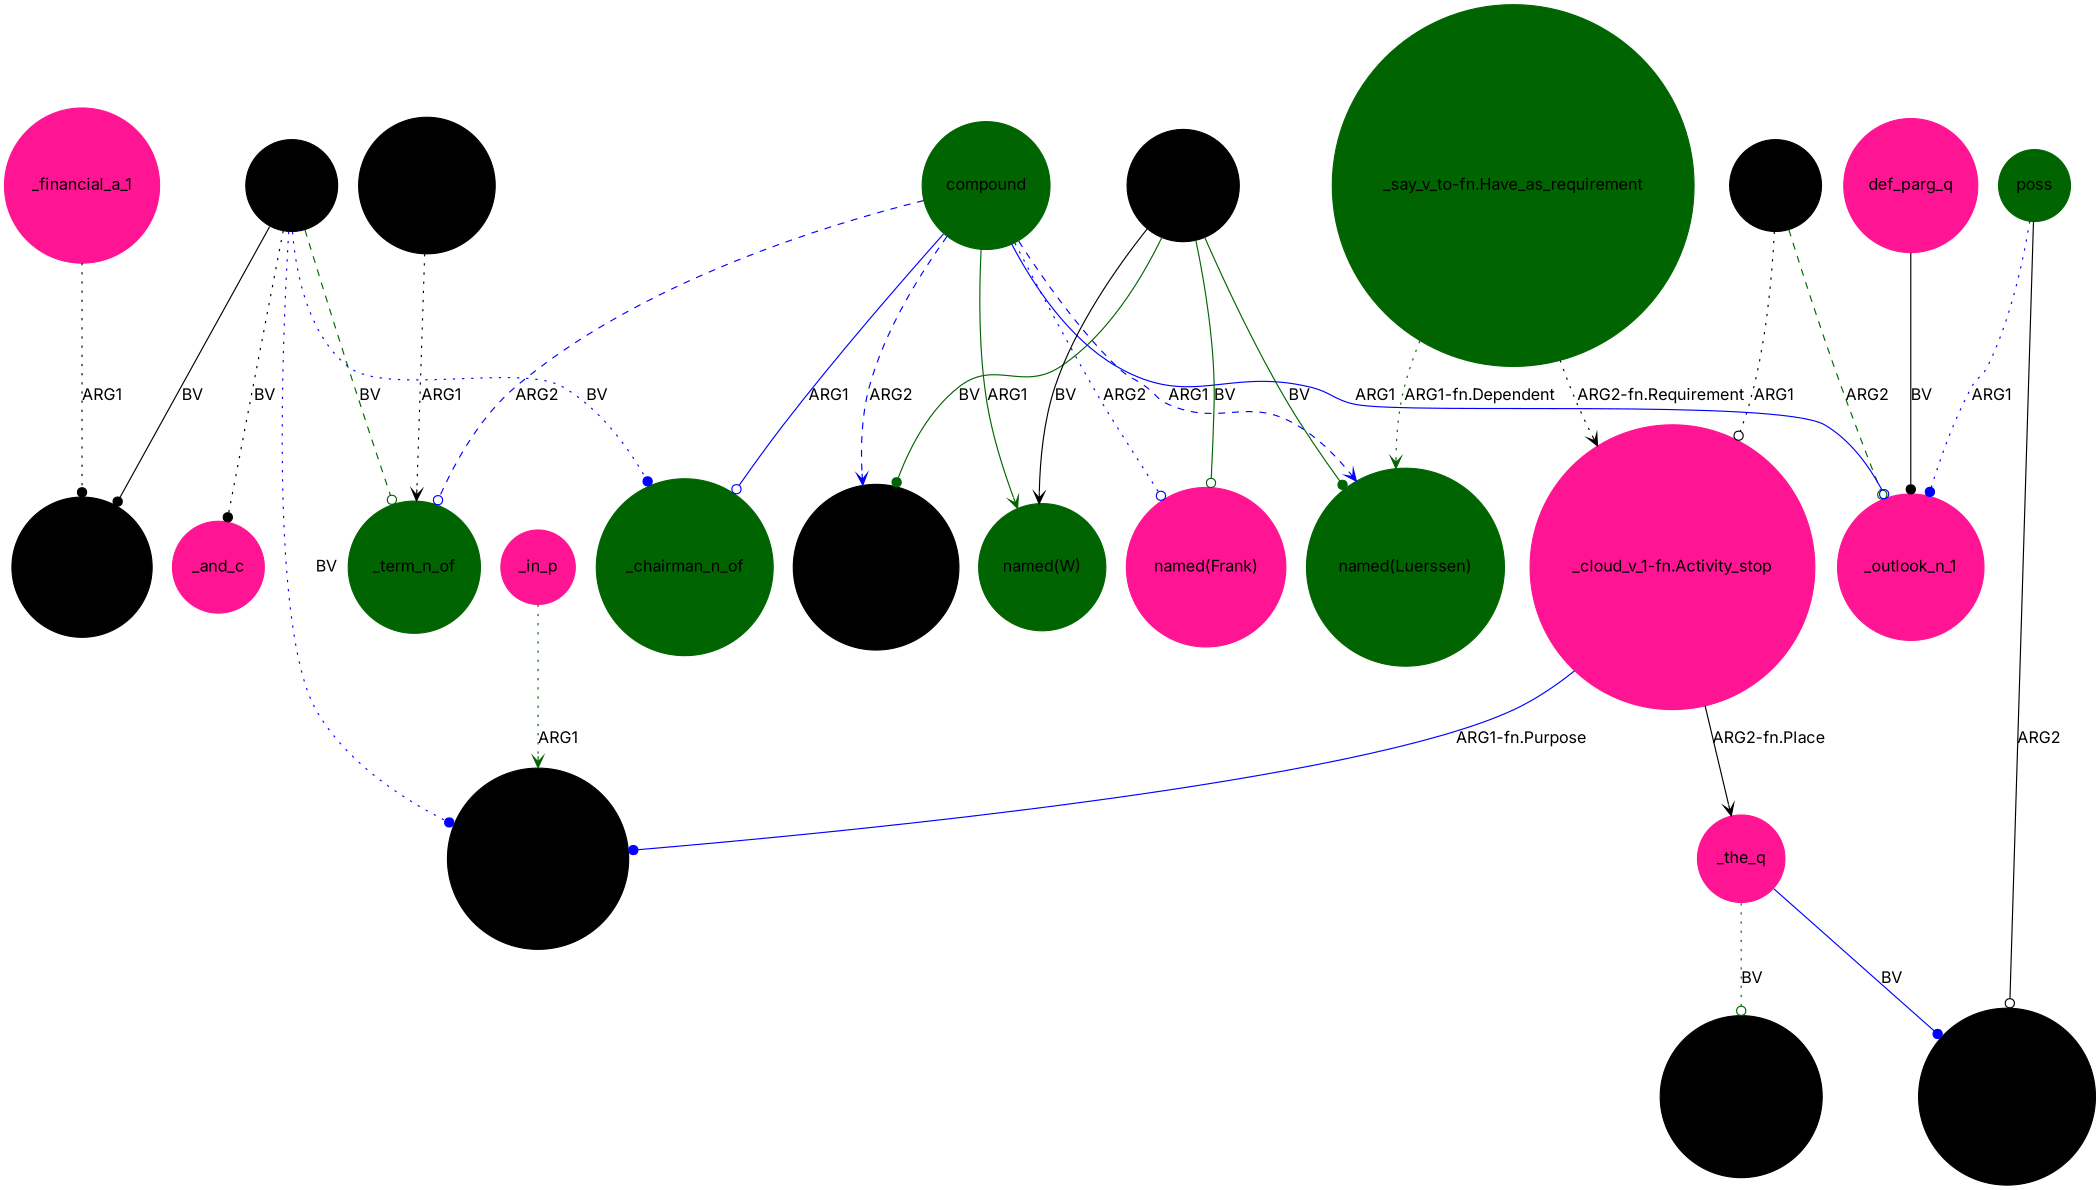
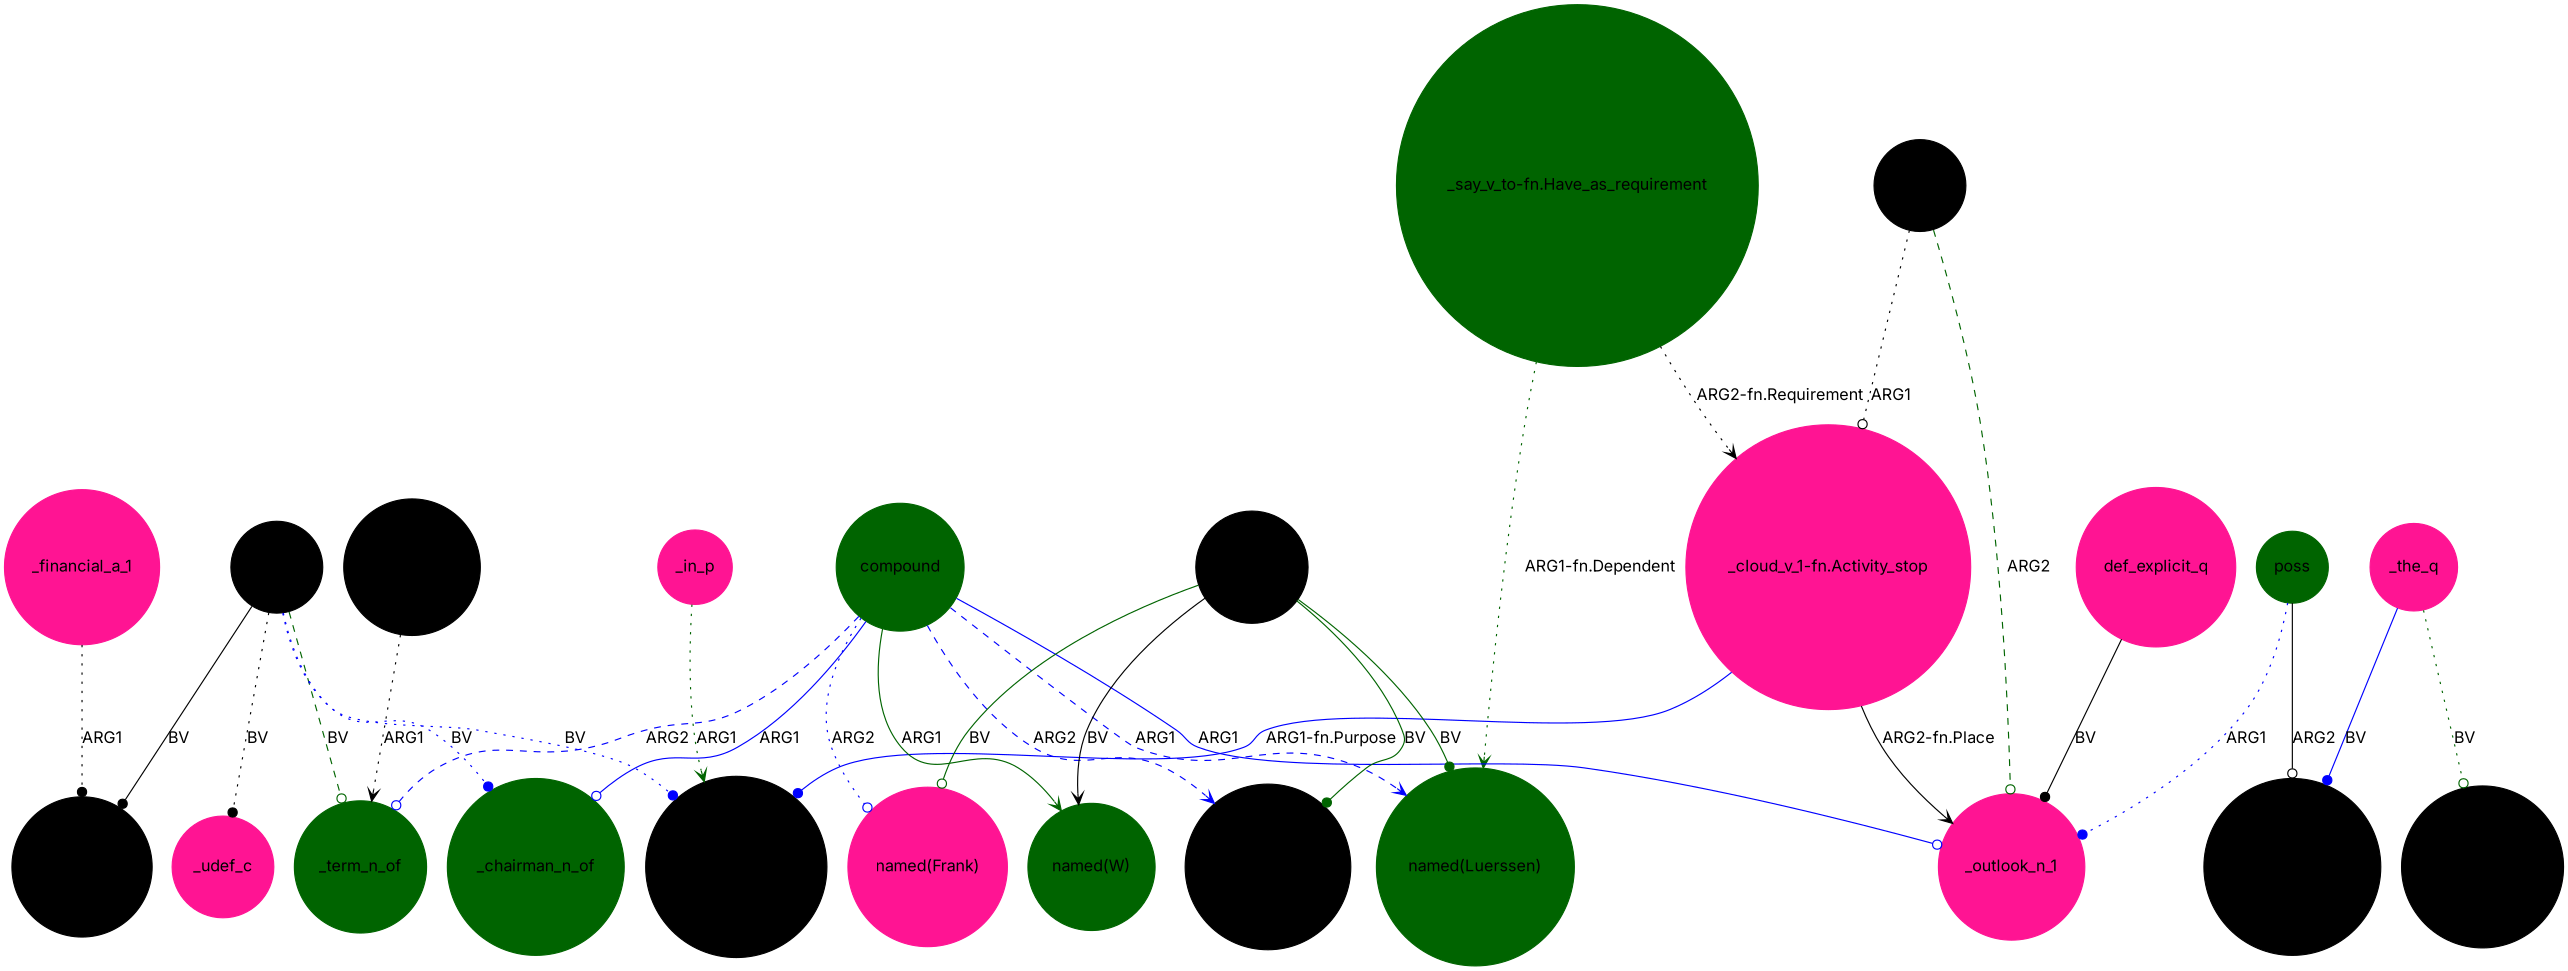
  digraph {
    fontname=Inter
    node [color=black fontname=Inter shape=circle style=filled]
    edge [arrowhead=dot color=blue fontname=Inter style=solid]
    _term_n_of [color=darkgreen]
    udef_q
    _market_n_1
-   _and_c [color=deeppink]
+   _and_c [color=deeppink label=_udef_c]
    _chairman_n_of [color=darkgreen]
    _uncertainty_n_1
    _in_p [color=deeppink]
    _outlook_n_1 [color=deeppink]
    parg_d
    "_cloud_v_1-fn.Activity_stop" [color=deeppink]
    "_say_v_to-fn.Have_as_requirement" [color=darkgreen]
    "named(Luerssen)" [color=darkgreen]
    compound [color=darkgreen]
    "named(Frank)" [color=deeppink]
    "named(Inland)"
    "named(W)" [color=darkgreen]
    _financial_a_1 [color=deeppink]
-   def_explicit_q [color=deeppink label=def_parg_q]
+   def_explicit_q [color=deeppink]
    poss [color=darkgreen]
    _company_n_of
    proper_q
    _short_a_of
    _the_q [color=deeppink]
    _economy_n_1
    udef_q -> _term_n_of [arrowhead=odot color=darkgreen label=BV style=dashed]
    udef_q -> _market_n_1 [color=black label=BV]
    udef_q -> _and_c [color=black label=BV style=dotted]
    udef_q -> _chairman_n_of [label=BV style=dotted]
    udef_q -> _uncertainty_n_1 [label=BV style=dotted]
    _in_p -> _uncertainty_n_1 [arrowhead=vee color=darkgreen label=ARG1 style=dotted]
    parg_d -> _outlook_n_1 [arrowhead=odot color=darkgreen label=ARG2 style=dashed]
    parg_d -> "_cloud_v_1-fn.Activity_stop" [arrowhead=odot color=black label=ARG1 style=dotted]
    "_cloud_v_1-fn.Activity_stop" -> _uncertainty_n_1 [label="ARG1-fn.Purpose"]
-   "_cloud_v_1-fn.Activity_stop" -> _the_q [arrowhead=vee color=black label="ARG2-fn.Place"]
+   "_cloud_v_1-fn.Activity_stop" -> _outlook_n_1 [arrowhead=vee color=black label="ARG2-fn.Place"]
    "_say_v_to-fn.Have_as_requirement" -> "_cloud_v_1-fn.Activity_stop" [arrowhead=vee color=black label="ARG2-fn.Requirement" style=dotted]
    "_say_v_to-fn.Have_as_requirement" -> "named(Luerssen)" [arrowhead=vee color=darkgreen label="ARG1-fn.Dependent" style=dotted]
    compound -> _term_n_of [arrowhead=odot label=ARG2 style=dashed]
    compound -> _chairman_n_of [arrowhead=odot label=ARG1]
    compound -> _outlook_n_1 [arrowhead=odot label=ARG1]
    compound -> "named(Luerssen)" [arrowhead=vee label=ARG1 style=dashed]
    compound -> "named(Frank)" [arrowhead=odot label=ARG2 style=dotted]
    compound -> "named(Inland)" [arrowhead=vee label=ARG2 style=dashed]
    compound -> "named(W)" [arrowhead=vee color=darkgreen label=ARG1]
    _financial_a_1 -> _market_n_1 [color=black label=ARG1 style=dotted]
    def_explicit_q -> _outlook_n_1 [color=black label=BV]
    poss -> _outlook_n_1 [label=ARG1 style=dotted]
    poss -> _company_n_of [arrowhead=odot color=black label=ARG2]
    proper_q -> "named(Luerssen)" [color=darkgreen label=BV]
    proper_q -> "named(Frank)" [arrowhead=odot color=darkgreen label=BV]
    proper_q -> "named(Inland)" [color=darkgreen label=BV]
    proper_q -> "named(W)" [arrowhead=vee color=black label=BV]
    _short_a_of -> _term_n_of [arrowhead=vee color=black label=ARG1 style=dotted]
    _the_q -> _company_n_of [label=BV]
    _the_q -> _economy_n_1 [arrowhead=odot color=darkgreen label=BV style=dotted]
  }
